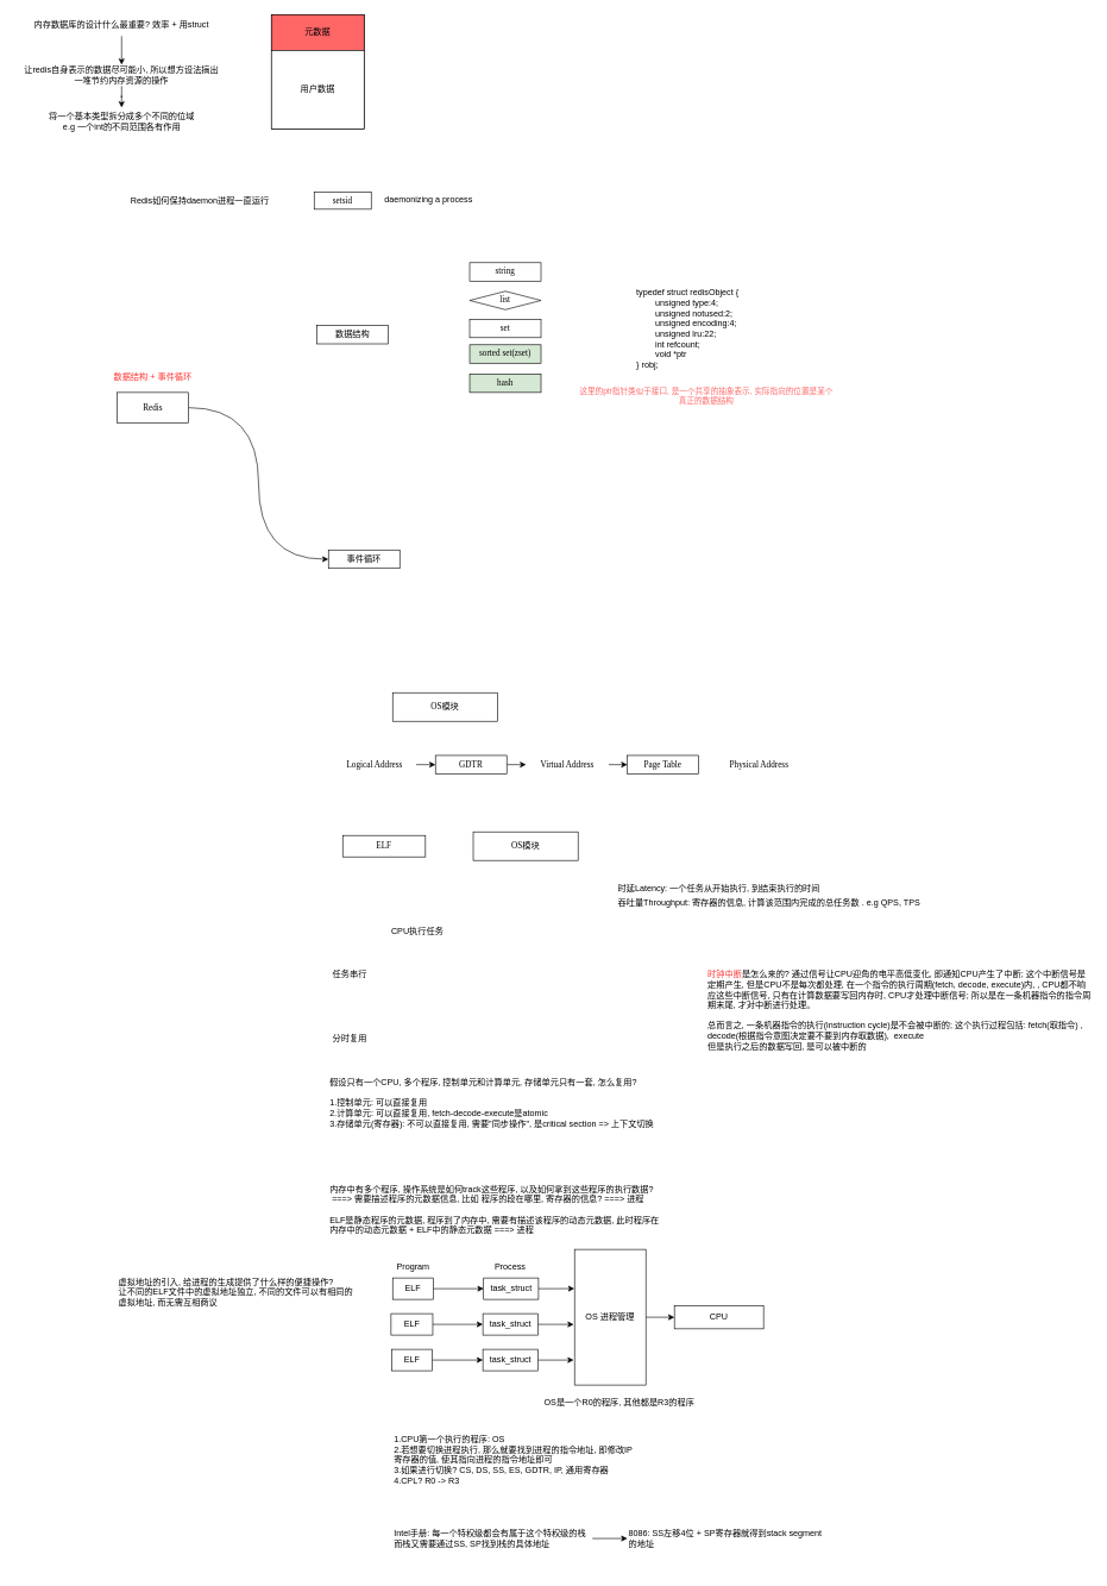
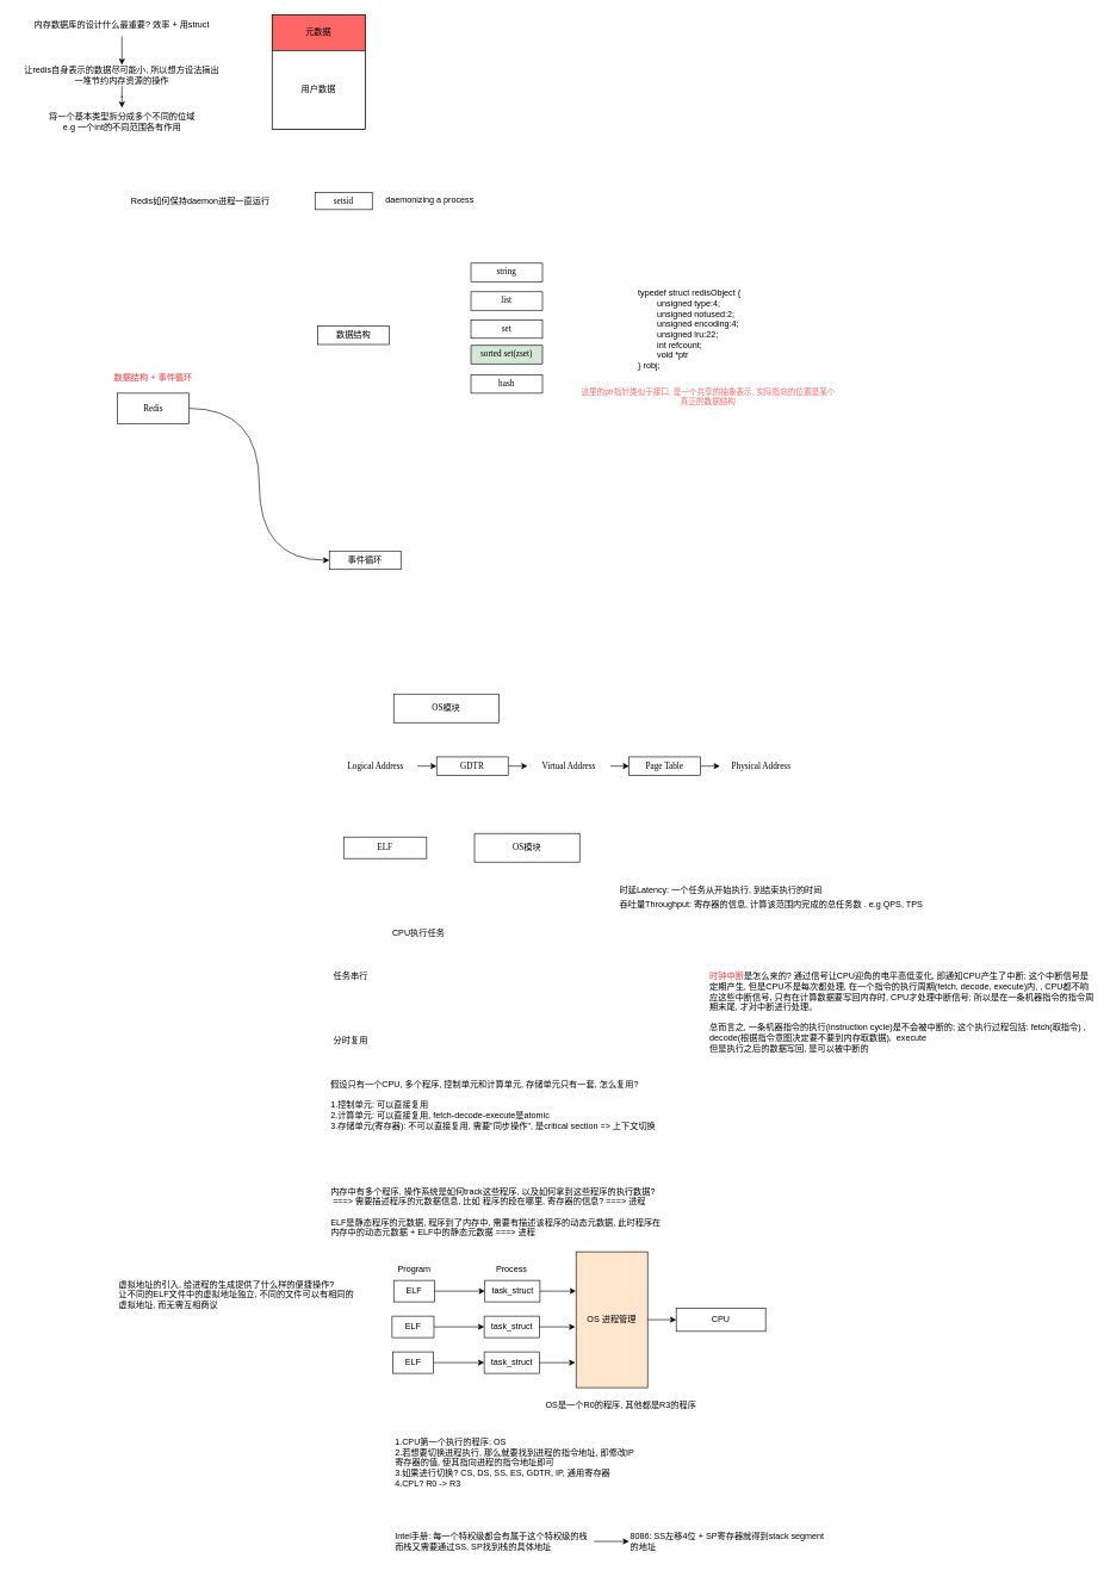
  <mxCell id="0" />
  <mxCell id="1" parent="0" />
  <mxCell id="2" style="edgeStyle=orthogonalEdgeStyle;curved=1;rounded=0;orthogonalLoop=1;jettySize=auto;html=1;entryX=0;entryY=0.5;entryDx=0;entryDy=0;" parent="1" source="3" target="7" edge="1"><mxGeometry relative="1" as="geometry" /></mxCell>
  <mxCell id="3" value="Redis" style="rounded=0;whiteSpace=wrap;html=1;fillColor=#FFFFFF;fontFamily=Verdana;align=center;" parent="1" vertex="1"><mxGeometry x="164" y="549.32" width="100" height="42.5" as="geometry" /></mxCell>
  <mxCell id="4" value="setsid" style="rounded=0;whiteSpace=wrap;html=1;fillColor=#FFFFFF;fontFamily=Verdana;align=center;" parent="1" vertex="1"><mxGeometry x="440" y="268.85" width="80" height="23.72" as="geometry" /></mxCell>
  <mxCell id="5" value="&lt;font color=&quot;#ff3333&quot;&gt;数据结构 + 事件循环&lt;/font&gt;" style="text;html=1;strokeColor=none;fillColor=none;align=center;verticalAlign=middle;whiteSpace=wrap;rounded=0;" parent="1" vertex="1"><mxGeometry x="150" y="515.13" width="128" height="25" as="geometry" /></mxCell>
  <mxCell id="6" value="数据结构" style="rounded=0;whiteSpace=wrap;html=1;fillColor=#FFFFFF;fontFamily=Verdana;align=center;" parent="1" vertex="1"><mxGeometry x="444" y="455.39" width="100" height="25.81" as="geometry" /></mxCell>
  <mxCell id="7" value="事件循环" style="rounded=0;whiteSpace=wrap;html=1;fillColor=#FFFFFF;fontFamily=Verdana;align=center;" parent="1" vertex="1"><mxGeometry x="460" y="770" width="100" height="25.81" as="geometry" /></mxCell>
  <mxCell id="8" value="" style="edgeStyle=orthogonalEdgeStyle;curved=1;rounded=0;orthogonalLoop=1;jettySize=auto;html=1;" parent="1" source="9" target="11" edge="1"><mxGeometry relative="1" as="geometry" /></mxCell>
  <mxCell id="9" value="内存数据库的设计什么最重要? 效率 + 用struct" style="text;html=1;strokeColor=none;fillColor=none;align=center;verticalAlign=middle;whiteSpace=wrap;rounded=0;" parent="1" vertex="1"><mxGeometry x="20" y="20" width="300" height="30" as="geometry" /></mxCell>
  <mxCell id="10" value="" style="edgeStyle=orthogonalEdgeStyle;curved=1;rounded=0;orthogonalLoop=1;jettySize=auto;html=1;" parent="1" source="11" target="12" edge="1"><mxGeometry relative="1" as="geometry" /></mxCell>
  <mxCell id="11" value="让redis自身表示的数据尽可能小, 所以想方设法搞出一堆节约内存资源的操作" style="text;html=1;strokeColor=none;fillColor=none;align=center;verticalAlign=middle;whiteSpace=wrap;rounded=0;" parent="1" vertex="1"><mxGeometry x="30" y="90" width="280" height="30" as="geometry" /></mxCell>
  <mxCell id="12" value="将一个基本类型拆分成多个不同的位域&lt;br&gt;e.g 一个int的不同范围各有作用" style="text;html=1;strokeColor=none;fillColor=none;align=center;verticalAlign=middle;whiteSpace=wrap;rounded=0;" parent="1" vertex="1"><mxGeometry x="32.5" y="150" width="275" height="40" as="geometry" /></mxCell>
  <mxCell id="13" value="" style="rounded=0;whiteSpace=wrap;html=1;" parent="1" vertex="1"><mxGeometry x="380" y="20" width="130" height="160" as="geometry" /></mxCell>
  <mxCell id="14" value="元数据" style="rounded=0;whiteSpace=wrap;html=1;fillColor=#FF6666;" parent="1" vertex="1"><mxGeometry x="380" y="20" width="130" height="50" as="geometry" /></mxCell>
  <mxCell id="15" value="用户数据" style="rounded=0;whiteSpace=wrap;html=1;" parent="1" vertex="1"><mxGeometry x="380" y="70" width="130" height="110" as="geometry" /></mxCell>
  <mxCell id="16" value="Redis如何保持daemon进程一直运行" style="text;html=1;strokeColor=none;fillColor=none;align=center;verticalAlign=middle;whiteSpace=wrap;rounded=0;" parent="1" vertex="1"><mxGeometry x="170" y="260" width="220" height="42.57" as="geometry" /></mxCell>
  <mxCell id="17" value="daemonizing a process" style="text;html=1;strokeColor=none;fillColor=none;align=center;verticalAlign=middle;whiteSpace=wrap;rounded=0;" parent="1" vertex="1"><mxGeometry x="530" y="266.86" width="140.88" height="25.71" as="geometry" /></mxCell>
  <mxCell id="18" value="string" style="rounded=0;whiteSpace=wrap;html=1;fillColor=#FFFFFF;fontFamily=Verdana;align=center;" parent="1" vertex="1"><mxGeometry x="658" y="367.5" width="100" height="25.81" as="geometry" /></mxCell>
- <mxCell id="19" value="hash" style="rounded=0;whiteSpace=wrap;html=1;fillColor=#d5e8d4;fontFamily=Verdana;align=center;" parent="1" vertex="1"><mxGeometry x="658" y="523.51" width="100" height="25.81" as="geometry" /></mxCell>
+ <mxCell id="19" value="hash" style="rounded=0;whiteSpace=wrap;html=1;fillColor=#FFFFFF;fontFamily=Verdana;align=center;" parent="1" vertex="1"><mxGeometry x="658" y="523.51" width="100" height="25.81" as="geometry" /></mxCell>
  <mxCell id="20" value="set" style="rounded=0;whiteSpace=wrap;html=1;fillColor=#FFFFFF;fontFamily=Verdana;align=center;" parent="1" vertex="1"><mxGeometry x="658" y="446.7" width="100" height="25.81" as="geometry" /></mxCell>
  <mxCell id="21" value="sorted set(zset)" style="rounded=0;whiteSpace=wrap;html=1;fillColor=#d5e8d4;fontFamily=Verdana;align=center;" parent="1" vertex="1"><mxGeometry x="658" y="482.5" width="100" height="25.81" as="geometry" /></mxCell>
- <mxCell id="22" value="list" style="rhombus;whiteSpace=wrap;html=1;fillColor=#FFFFFF;fontFamily=Verdana;align=center;" parent="1" vertex="1"><mxGeometry x="658" y="407.5" width="100" height="25.81" as="geometry" /></mxCell>
+ <mxCell id="22" value="list" style="rounded=0;whiteSpace=wrap;html=1;fillColor=#FFFFFF;fontFamily=Verdana;align=center;" parent="1" vertex="1"><mxGeometry x="658" y="407.5" width="100" height="25.81" as="geometry" /></mxCell>
  <mxCell id="23" value="&lt;p&gt;typedef struct redisObject {&lt;br&gt;&amp;nbsp; &amp;nbsp; &amp;nbsp; &amp;nbsp; unsigned type:4;&lt;br&gt;&amp;nbsp; &amp;nbsp; &amp;nbsp; &amp;nbsp; unsigned notused:2;&lt;br&gt;&amp;nbsp; &amp;nbsp; &amp;nbsp; &amp;nbsp; unsigned encoding:4;&lt;br&gt;&amp;nbsp; &amp;nbsp; &amp;nbsp; &amp;nbsp; unsigned lru:22;&lt;br&gt;&amp;nbsp; &amp;nbsp; &amp;nbsp; &amp;nbsp; int refcount;&lt;br&gt;&amp;nbsp; &amp;nbsp; &amp;nbsp; &amp;nbsp; void *ptr&lt;br&gt;} robj;&lt;/p&gt;" style="text;html=1;strokeColor=none;fillColor=none;align=left;verticalAlign=middle;whiteSpace=wrap;rounded=0;" parent="1" vertex="1"><mxGeometry x="890" y="399.61" width="180" height="120" as="geometry" /></mxCell>
  <mxCell id="24" value="这里的ptr指针类似于接口, 是一个共享的抽象表示, 实际指向的位置是某个真正的数据结构" style="text;html=1;strokeColor=none;fillColor=none;align=center;verticalAlign=middle;whiteSpace=wrap;rounded=0;fontColor=#FF6666;fontSize=11;" parent="1" vertex="1"><mxGeometry x="810" y="530" width="360" height="47.43" as="geometry" /></mxCell>
  <mxCell id="25" value="OS模块" style="rounded=0;whiteSpace=wrap;html=1;fillColor=#FFFFFF;fontFamily=Verdana;align=center;" parent="1" vertex="1"><mxGeometry x="550" y="970" width="147" height="40" as="geometry" /></mxCell>
  <mxCell id="26" value="" style="edgeStyle=orthogonalEdgeStyle;rounded=0;orthogonalLoop=1;jettySize=auto;html=1;" parent="1" source="27" target="31" edge="1"><mxGeometry relative="1" as="geometry" /></mxCell>
  <mxCell id="27" value="&lt;span style=&quot;font-family: Verdana;&quot;&gt;Logical Address&lt;/span&gt;" style="text;html=1;strokeColor=none;fillColor=none;align=center;verticalAlign=middle;whiteSpace=wrap;rounded=0;" parent="1" vertex="1"><mxGeometry x="467" y="1055.81" width="116" height="30" as="geometry" /></mxCell>
  <mxCell id="28" value="" style="edgeStyle=orthogonalEdgeStyle;rounded=0;orthogonalLoop=1;jettySize=auto;html=1;" parent="1" source="29" target="33" edge="1"><mxGeometry relative="1" as="geometry" /></mxCell>
  <mxCell id="29" value="&lt;span style=&quot;font-family: Verdana;&quot;&gt;Virtual Address&lt;/span&gt;" style="text;html=1;strokeColor=none;fillColor=none;align=center;verticalAlign=middle;whiteSpace=wrap;rounded=0;" parent="1" vertex="1"><mxGeometry x="737" y="1055.8" width="116" height="30" as="geometry" /></mxCell>
  <mxCell id="30" value="" style="edgeStyle=orthogonalEdgeStyle;rounded=0;orthogonalLoop=1;jettySize=auto;html=1;" parent="1" source="31" target="29" edge="1"><mxGeometry relative="1" as="geometry" /></mxCell>
  <mxCell id="31" value="GDTR" style="rounded=0;whiteSpace=wrap;html=1;fillColor=#FFFFFF;fontFamily=Verdana;align=center;" parent="1" vertex="1"><mxGeometry x="610" y="1057.9" width="100" height="25.81" as="geometry" /></mxCell>
+ <mxCell id="32" value="" style="edgeStyle=orthogonalEdgeStyle;rounded=0;orthogonalLoop=1;jettySize=auto;html=1;" parent="1" source="33" target="34" edge="1"><mxGeometry relative="1" as="geometry" /></mxCell>
  <mxCell id="33" value="Page Table" style="rounded=0;whiteSpace=wrap;html=1;fillColor=#FFFFFF;fontFamily=Verdana;align=center;" parent="1" vertex="1"><mxGeometry x="879" y="1057.9" width="100" height="25.81" as="geometry" /></mxCell>
  <mxCell id="34" value="&lt;span style=&quot;font-family: Verdana;&quot;&gt;Physical Address&lt;/span&gt;" style="text;html=1;strokeColor=none;fillColor=none;align=center;verticalAlign=middle;whiteSpace=wrap;rounded=0;" parent="1" vertex="1"><mxGeometry x="1006" y="1055.8" width="116" height="30" as="geometry" /></mxCell>
  <mxCell id="35" value="ELF" style="rounded=0;whiteSpace=wrap;html=1;fillColor=#FFFFFF;fontFamily=Verdana;align=center;" parent="1" vertex="1"><mxGeometry x="480" y="1170" width="116" height="30" as="geometry" /></mxCell>
  <mxCell id="36" value="OS模块" style="rounded=0;whiteSpace=wrap;html=1;fillColor=#FFFFFF;fontFamily=Verdana;align=center;" parent="1" vertex="1"><mxGeometry x="663" y="1165" width="147" height="40" as="geometry" /></mxCell>
  <mxCell id="37" value="任务串行" style="text;html=1;strokeColor=none;fillColor=none;align=center;verticalAlign=middle;whiteSpace=wrap;rounded=0;" parent="1" vertex="1"><mxGeometry x="450" y="1350" width="80" height="30" as="geometry" /></mxCell>
  <mxCell id="38" value="分时复用" style="text;html=1;strokeColor=none;fillColor=none;align=center;verticalAlign=middle;whiteSpace=wrap;rounded=0;" parent="1" vertex="1"><mxGeometry x="450" y="1440" width="80" height="30" as="geometry" /></mxCell>
  <mxCell id="39" value="CPU执行任务" style="text;html=1;strokeColor=none;fillColor=none;align=center;verticalAlign=middle;whiteSpace=wrap;rounded=0;" parent="1" vertex="1"><mxGeometry x="540" y="1290" width="90" height="30" as="geometry" /></mxCell>
  <mxCell id="40" value="时延Latency: 一个任务从开始执行, 到结束执行的时间" style="text;html=1;strokeColor=none;fillColor=none;align=left;verticalAlign=middle;whiteSpace=wrap;rounded=0;" parent="1" vertex="1"><mxGeometry x="864" y="1230" width="320" height="30" as="geometry" /></mxCell>
  <mxCell id="41" value="吞吐量Throughput: 寄存器的信息, 计算该范围内完成的总任务数 . e.g QPS, TPS" style="text;html=1;strokeColor=none;fillColor=none;align=left;verticalAlign=middle;whiteSpace=wrap;rounded=0;" parent="1" vertex="1"><mxGeometry x="864" y="1250" width="470" height="30" as="geometry" /></mxCell>
  <mxCell id="42" value="假设只有一个CPU, 多个程序, 控制单元和计算单元, 存储单元只有一套, 怎么复用?&lt;br&gt;&lt;br&gt;1.控制单元: 可以直接复用&lt;br&gt;2.计算单元: 可以直接复用, fetch-decode-execute是atomic&lt;br&gt;3.存储单元(寄存器): 不可以直接复用, 需要&quot;同步操作&quot;, 是critical section =&amp;gt; 上下文切换" style="text;html=1;strokeColor=none;fillColor=none;align=left;verticalAlign=middle;whiteSpace=wrap;rounded=0;fontSize=12;" parent="1" vertex="1"><mxGeometry x="460" y="1490" width="470" height="110" as="geometry" /></mxCell>
  <mxCell id="43" value="&lt;font color=&quot;#ff3333&quot;&gt;时钟中断&lt;/font&gt;是怎么来的? 通过信号让CPU迎角的电平高低变化, 即通知CPU产生了中断; 这个中断信号是定期产生, 但是CPU不是每次都处理, 在一个指令的执行周期(fetch, decode, execute)内, , CPU都不响应这些中断信号, 只有在计算数据要写回内存时, CPU才处理中断信号; 所以是在一条机器指令的指令周期末尾, 才对中断进行处理。&lt;br&gt;&lt;br&gt;总而言之, 一条机器指令的执行(instruction cycle)是不会被中断的; 这个执行过程包括: fetch(取指令) , decode(根据指令意图决定要不要到内存取数据),&amp;nbsp; execute&lt;br&gt;但是执行之后的数据写回, 是可以被中断的" style="text;html=1;strokeColor=none;fillColor=none;align=left;verticalAlign=middle;whiteSpace=wrap;rounded=0;fontSize=12;" parent="1" vertex="1"><mxGeometry x="990" y="1350" width="540" height="130" as="geometry" /></mxCell>
  <mxCell id="44" value="内存中有多个程序, 操作系统是如何track这些程序, 以及如何拿到这些程序的执行数据?&lt;br&gt;&amp;nbsp;===&amp;gt; 需要描述程序的元数据信息, 比如 程序的段在哪里, 寄存器的信息? ===&amp;gt; 进程&lt;br&gt;&lt;br&gt;ELF是静态程序的元数据, 程序到了内存中, 需要有描述该程序的动态元数据, 此时程序在内存中的动态元数据 + ELF中的静态元数据 ===&amp;gt; 进程" style="text;html=1;strokeColor=none;fillColor=none;align=left;verticalAlign=middle;whiteSpace=wrap;rounded=0;fontSize=12;" parent="1" vertex="1"><mxGeometry x="460" y="1649" width="470" height="89" as="geometry" /></mxCell>
  <mxCell id="45" value="" style="edgeStyle=orthogonalEdgeStyle;rounded=0;orthogonalLoop=1;jettySize=auto;html=1;fontSize=12;fontColor=#000000;" parent="1" source="46" target="48" edge="1"><mxGeometry relative="1" as="geometry" /></mxCell>
  <mxCell id="46" value="ELF" style="rounded=0;whiteSpace=wrap;html=1;fontSize=12;fontColor=#000000;" parent="1" vertex="1"><mxGeometry x="550" y="1790" width="57" height="30" as="geometry" /></mxCell>
  <mxCell id="47" style="edgeStyle=orthogonalEdgeStyle;rounded=0;orthogonalLoop=1;jettySize=auto;html=1;entryX=-0.003;entryY=0.289;entryDx=0;entryDy=0;entryPerimeter=0;fontSize=12;fontColor=#000000;" parent="1" source="48" target="60" edge="1"><mxGeometry relative="1" as="geometry" /></mxCell>
  <mxCell id="48" value="&lt;span style=&quot;color: rgb(0, 0, 0); text-align: left;&quot;&gt;task_struct&lt;/span&gt;" style="rounded=0;whiteSpace=wrap;html=1;fontSize=12;fontColor=#FF3333;" parent="1" vertex="1"><mxGeometry x="677.5" y="1790" width="77" height="30" as="geometry" /></mxCell>
  <mxCell id="49" value="Program" style="text;html=1;strokeColor=none;fillColor=none;align=center;verticalAlign=middle;whiteSpace=wrap;rounded=0;fontSize=12;fontColor=#000000;" parent="1" vertex="1"><mxGeometry x="548.5" y="1760" width="60" height="30" as="geometry" /></mxCell>
  <mxCell id="50" value="Process" style="text;html=1;strokeColor=none;fillColor=none;align=center;verticalAlign=middle;whiteSpace=wrap;rounded=0;fontSize=12;fontColor=#000000;" parent="1" vertex="1"><mxGeometry x="685" y="1760" width="60" height="30" as="geometry" /></mxCell>
  <mxCell id="51" style="edgeStyle=orthogonalEdgeStyle;rounded=0;orthogonalLoop=1;jettySize=auto;html=1;entryX=-0.012;entryY=0.553;entryDx=0;entryDy=0;entryPerimeter=0;fontSize=12;fontColor=#000000;" parent="1" source="52" target="60" edge="1"><mxGeometry relative="1" as="geometry" /></mxCell>
  <mxCell id="52" value="&lt;span style=&quot;color: rgb(0, 0, 0); text-align: left;&quot;&gt;task_struct&lt;/span&gt;" style="rounded=0;whiteSpace=wrap;html=1;fontSize=12;fontColor=#FF3333;" parent="1" vertex="1"><mxGeometry x="676.5" y="1840" width="77" height="30" as="geometry" /></mxCell>
  <mxCell id="53" style="edgeStyle=orthogonalEdgeStyle;rounded=0;orthogonalLoop=1;jettySize=auto;html=1;entryX=-0.012;entryY=0.816;entryDx=0;entryDy=0;entryPerimeter=0;fontSize=12;fontColor=#000000;" parent="1" source="54" target="60" edge="1"><mxGeometry relative="1" as="geometry" /></mxCell>
  <mxCell id="54" value="&lt;span style=&quot;color: rgb(0, 0, 0); text-align: left;&quot;&gt;task_struct&lt;/span&gt;" style="rounded=0;whiteSpace=wrap;html=1;fontSize=12;fontColor=#FF3333;" parent="1" vertex="1"><mxGeometry x="676.5" y="1890" width="77" height="30" as="geometry" /></mxCell>
  <mxCell id="55" style="edgeStyle=orthogonalEdgeStyle;rounded=0;orthogonalLoop=1;jettySize=auto;html=1;entryX=0;entryY=0.5;entryDx=0;entryDy=0;fontSize=12;fontColor=#000000;" parent="1" source="56" target="52" edge="1"><mxGeometry relative="1" as="geometry" /></mxCell>
  <mxCell id="56" value="ELF" style="rounded=0;whiteSpace=wrap;html=1;fontSize=12;fontColor=#000000;" parent="1" vertex="1"><mxGeometry x="547.75" y="1840" width="58.5" height="30" as="geometry" /></mxCell>
  <mxCell id="57" style="edgeStyle=orthogonalEdgeStyle;rounded=0;orthogonalLoop=1;jettySize=auto;html=1;entryX=0;entryY=0.5;entryDx=0;entryDy=0;fontSize=12;fontColor=#000000;" parent="1" source="58" target="54" edge="1"><mxGeometry relative="1" as="geometry" /></mxCell>
  <mxCell id="58" value="ELF" style="rounded=0;whiteSpace=wrap;html=1;fontSize=12;fontColor=#000000;" parent="1" vertex="1"><mxGeometry x="548.5" y="1890" width="57" height="30" as="geometry" /></mxCell>
  <mxCell id="59" value="" style="edgeStyle=orthogonalEdgeStyle;rounded=0;orthogonalLoop=1;jettySize=auto;html=1;fontSize=12;fontColor=#000000;" parent="1" source="60" target="61" edge="1"><mxGeometry relative="1" as="geometry" /></mxCell>
- <mxCell id="60" value="OS 进程管理" style="rounded=0;whiteSpace=wrap;html=1;fontSize=12;fontColor=#000000;" parent="1" vertex="1"><mxGeometry x="805" y="1750" width="100" height="190" as="geometry" /></mxCell>
+ <mxCell id="60" value="OS 进程管理" style="rounded=0;whiteSpace=wrap;html=1;fontSize=12;fontColor=#000000;fillColor=#ffe6cc;" parent="1" vertex="1"><mxGeometry x="805" y="1750" width="100" height="190" as="geometry" /></mxCell>
  <mxCell id="61" value="CPU" style="rounded=0;whiteSpace=wrap;html=1;fontSize=12;fontColor=#000000;" parent="1" vertex="1"><mxGeometry x="945" y="1828.75" width="125" height="32.5" as="geometry" /></mxCell>
  <mxCell id="62" value="虚拟地址的引入, 给进程的生成提供了什么样的便捷操作?&amp;nbsp;&lt;br&gt;让不同的ELF文件中的虚拟地址独立, 不同的文件可以有相同的虚拟地址, 而无需互相商议" style="text;html=1;strokeColor=none;fillColor=none;align=left;verticalAlign=middle;whiteSpace=wrap;rounded=0;fontSize=12;" vertex="1" parent="1"><mxGeometry x="164" y="1780" width="340" height="60" as="geometry" /></mxCell>
  <mxCell id="63" value="1.CPU第一个执行的程序: OS&lt;br&gt;2.若想要切换进程执行, 那么就要找到进程的指令地址, 即修改IP寄存器的值, 使其指向进程的指令地址即可&lt;br&gt;3.如果进行切换? CS, DS, SS, ES, GDTR, IP, 通用寄存器&lt;br&gt;4.CPL? R0 -&amp;gt; R3" style="text;html=1;strokeColor=none;fillColor=none;align=left;verticalAlign=middle;whiteSpace=wrap;rounded=0;fontSize=12;" vertex="1" parent="1"><mxGeometry x="550" y="2000" width="345" height="90" as="geometry" /></mxCell>
  <mxCell id="64" value="OS是一个R0的程序, 其他都是R3的程序" style="text;html=1;strokeColor=none;fillColor=none;align=center;verticalAlign=middle;whiteSpace=wrap;rounded=0;" vertex="1" parent="1"><mxGeometry x="736" y="1950" width="264" height="30" as="geometry" /></mxCell>
  <mxCell id="65" style="edgeStyle=orthogonalEdgeStyle;rounded=0;orthogonalLoop=1;jettySize=auto;html=1;entryX=0;entryY=0.5;entryDx=0;entryDy=0;fontSize=12;" edge="1" parent="1" source="66" target="67"><mxGeometry relative="1" as="geometry" /></mxCell>
  <mxCell id="66" value="Intel手册: 每一个特权级都会有属于这个特权级的栈&lt;br&gt;而栈又需要通过SS, SP找到栈的具体地址&lt;br&gt;" style="text;html=1;strokeColor=none;fillColor=none;align=left;verticalAlign=middle;whiteSpace=wrap;rounded=0;fontSize=12;" vertex="1" parent="1"><mxGeometry x="550" y="2110" width="280" height="90" as="geometry" /></mxCell>
  <mxCell id="67" value="&lt;span style=&quot;color: rgb(0, 0, 0); font-family: Nunito, sans-serif; font-size: 12px; font-style: normal; font-variant-ligatures: normal; font-variant-caps: normal; font-weight: 400; letter-spacing: normal; orphans: 2; text-indent: 0px; text-transform: none; widows: 2; word-spacing: 0px; -webkit-text-stroke-width: 0px; background-color: rgb(255, 255, 255); text-decoration-thickness: initial; text-decoration-style: initial; text-decoration-color: initial; float: none; display: inline !important;&quot;&gt;8086: SS左移4位 + SP寄存器就得到stack segment的地址&lt;/span&gt;" style="text;html=1;strokeColor=none;fillColor=none;align=left;verticalAlign=middle;whiteSpace=wrap;rounded=0;fontSize=12;" vertex="1" parent="1"><mxGeometry x="879" y="2130" width="275" height="50" as="geometry" /></mxCell>
